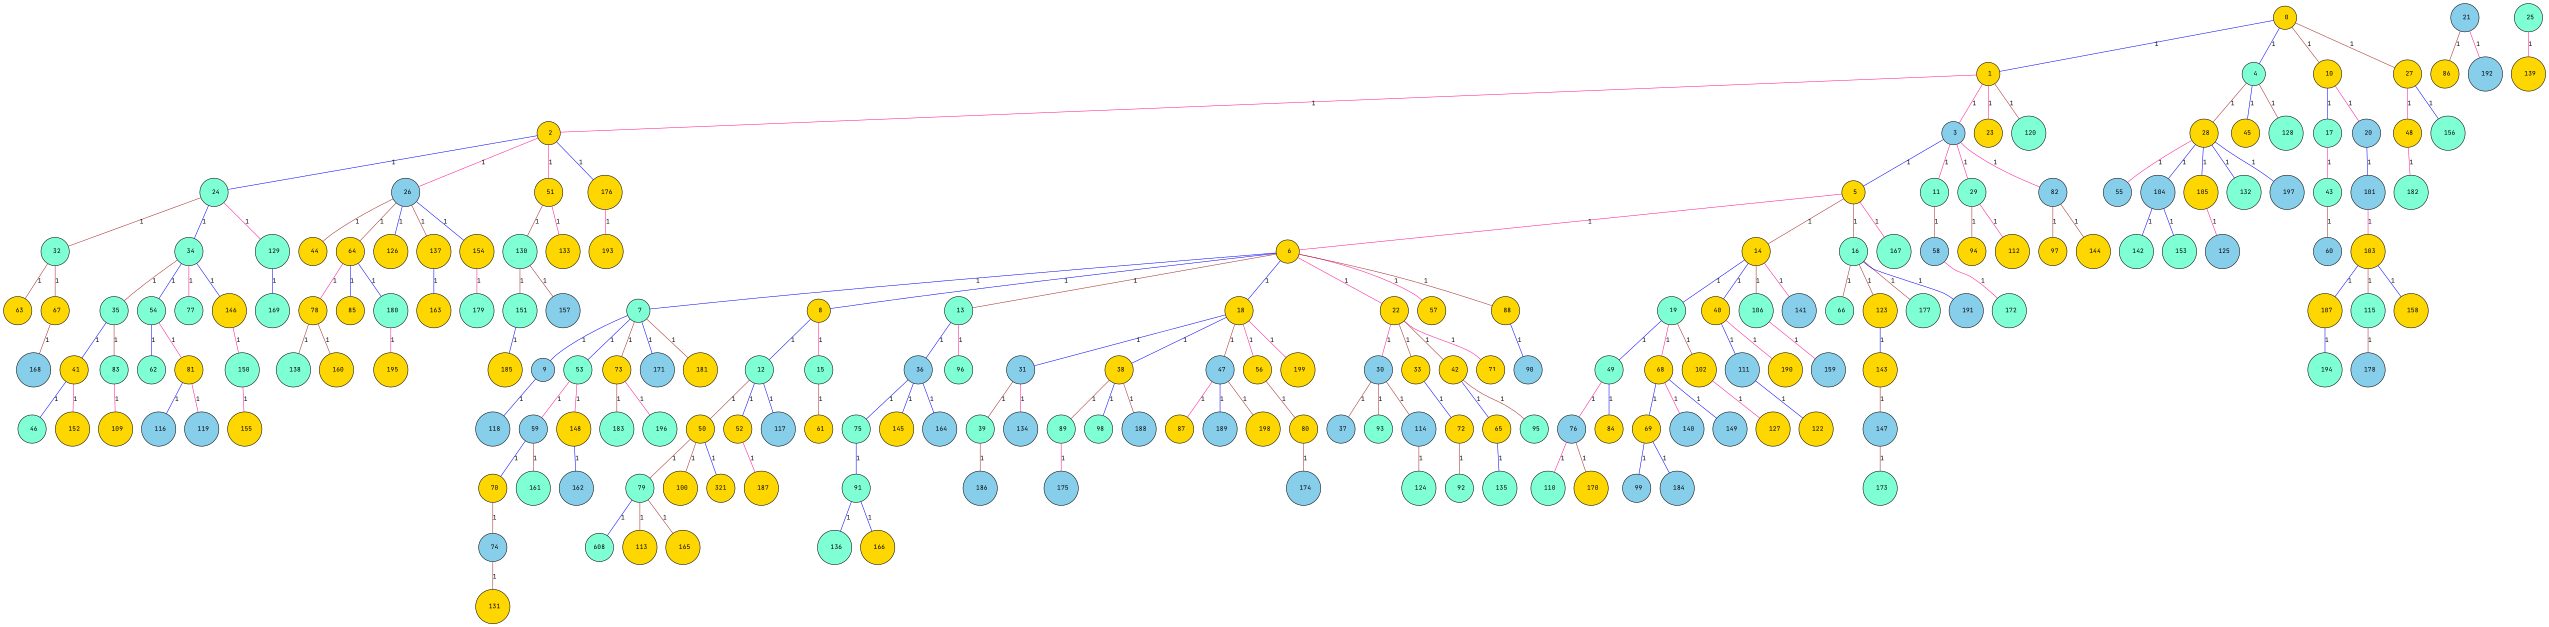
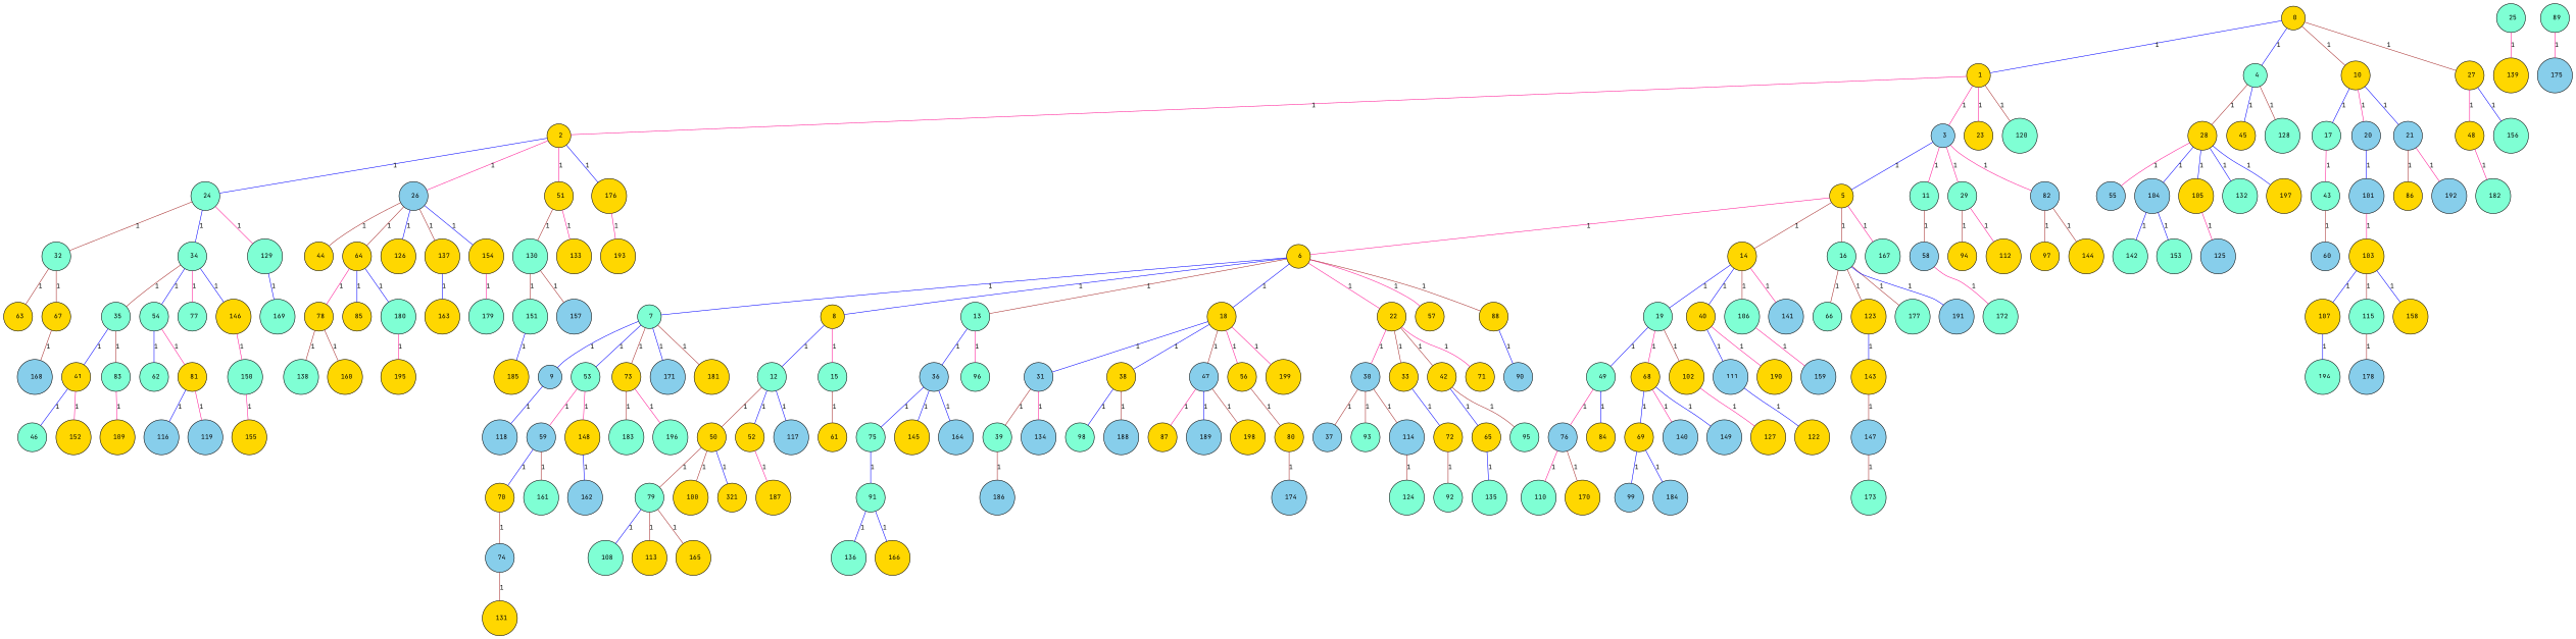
  graph {
    fixedsize="true;"
    fontname="JetBrains Mono"
    node [color=black fillcolor=gold fontname="JetBrains Mono" fontsize=12 hight=.12 shape=circle style=filled]
    edge [color=blue fontname="JetBrains Mono" fontsize=12]
    n1 [label=" 0" width=.12]
    n2 [label=" 1" width=.12]
    n3 [fillcolor=aquamarine label=" 4" width=.12]
    n4 [label=" 10" width=.12]
    n5 [label=" 27" width=.12]
    n6 [label=" 2" width=.12]
    n7 [fillcolor=skyblue label=" 3" width=.12]
    n8 [label=" 23" width=.12]
    n9 [fillcolor=aquamarine label=" 120" width=.12]
    n10 [label=" 28" width=.12]
    n11 [label=" 45" width=.12]
    n12 [fillcolor=aquamarine label=" 128" width=.12]
    n13 [fillcolor=aquamarine label=" 17" width=.12]
    n14 [fillcolor=skyblue label=" 20" width=.12]
    n15 [fillcolor=skyblue label=" 21" width=.12]
    n16 [label=" 48" width=.12]
    n17 [fillcolor=aquamarine label=" 156" width=.12]
    n18 [fillcolor=aquamarine label=" 24" width=.12]
    n19 [fillcolor=skyblue label=" 26" width=.12]
    n20 [label=" 51" width=.12]
    n21 [label=" 176" width=.12]
    n22 [label=" 5" width=.12]
    n23 [fillcolor=aquamarine label=" 11" width=.12]
    n24 [fillcolor=aquamarine label=" 29" width=.12]
    n25 [fillcolor=skyblue label=" 82" width=.12]
    n26 [fillcolor=aquamarine label=" 32" width=.12]
    n27 [fillcolor=aquamarine label=" 34" width=.12]
    n28 [fillcolor=aquamarine label=" 129" width=.12]
    n29 [label=" 44" width=.12]
    n30 [label=" 64" width=.12]
    n31 [label=" 126" width=.12]
    n32 [label=" 137" width=.12]
    n33 [label=" 154" width=.12]
    n34 [fillcolor=aquamarine label=" 130" width=.12]
    n35 [label=" 133" width=.12]
    n36 [label=" 193" width=.12]
    n37 [label=" 6" width=.12]
    n38 [label=" 14" width=.12]
    n39 [fillcolor=aquamarine label=" 16" width=.12]
    n40 [fillcolor=aquamarine label=" 167" width=.12]
    n41 [fillcolor=skyblue label=" 58" width=.12]
    n42 [label=" 94" width=.12]
    n43 [label=" 112" width=.12]
    n44 [label=" 97" width=.12]
    n45 [label=" 144" width=.12]
    n46 [fillcolor=skyblue label=" 55" width=.12]
    n47 [fillcolor=skyblue label=" 104" width=.12]
    n48 [label=" 105" width=.12]
    n49 [fillcolor=aquamarine label=" 132" width=.12]
-   n50 [fillcolor=skyblue label=" 197" width=.12]
+   n50 [label=" 197" width=.12]
    n51 [fillcolor=aquamarine label=" 7" width=.12]
    n52 [label=" 8" width=.12]
    n53 [fillcolor=aquamarine label=" 13" width=.12]
    n54 [label=" 18" width=.12]
    n55 [label=" 22" width=.12]
    n56 [label=" 57" width=.12]
    n57 [label=" 88" width=.12]
    n58 [fillcolor=aquamarine label=" 19" width=.12]
    n59 [label=" 40" width=.12]
    n60 [fillcolor=aquamarine label=" 106" width=.12]
    n61 [fillcolor=skyblue label=" 141" width=.12]
    n62 [fillcolor=aquamarine label=" 66" width=.12]
    n63 [label=" 123" width=.12]
    n64 [fillcolor=aquamarine label=" 177" width=.12]
    n65 [fillcolor=skyblue label=" 191" width=.12]
    n66 [fillcolor=skyblue label=" 9" width=.12]
    n67 [fillcolor=aquamarine label=" 53" width=.12]
    n68 [label=" 73" width=.12]
    n69 [fillcolor=skyblue label=" 171" width=.12]
    n70 [label=" 181" width=.12]
    n71 [fillcolor=aquamarine label=" 12" width=.12]
    n72 [fillcolor=aquamarine label=" 15" width=.12]
    n73 [fillcolor=skyblue label=" 36" width=.12]
    n74 [fillcolor=aquamarine label=" 96" width=.12]
    n75 [fillcolor=skyblue label=" 31" width=.12]
    n76 [label=" 38" width=.12]
    n77 [fillcolor=skyblue label=" 47" width=.12]
    n78 [label=" 56" width=.12]
    n79 [label=" 199" width=.12]
    n80 [fillcolor=skyblue label=" 30" width=.12]
    n81 [label=" 33" width=.12]
    n82 [label=" 42" width=.12]
    n83 [label=" 71" width=.12]
    n84 [fillcolor=skyblue label=" 90" width=.12]
    n85 [fillcolor=skyblue label=" 118" width=.12]
    n86 [fillcolor=skyblue label=" 59" width=.12]
    n87 [label=" 148" width=.12]
    n88 [fillcolor=aquamarine label=" 183" width=.12]
    n89 [fillcolor=aquamarine label=" 196" width=.12]
    n90 [label=" 50" width=.12]
    n91 [label=" 52" width=.12]
    n92 [fillcolor=skyblue label=" 117" width=.12]
    n93 [label=" 61" width=.12]
    n94 [fillcolor=aquamarine label=" 43" width=.12]
    n95 [fillcolor=skyblue label=" 101" width=.12]
    n96 [label=" 86" width=.12]
    n97 [fillcolor=skyblue label=" 192" width=.12]
    n98 [fillcolor=aquamarine label=" 172" width=.12]
    n99 [fillcolor=aquamarine label=" 79" width=.12]
    n100 [label=" 100" width=.12]
    n101 [label=321 width=.12]
    n102 [label=" 187" width=.12]
    n103 [fillcolor=aquamarine label=" 75" width=.12]
    n104 [label=" 145" width=.12]
    n105 [fillcolor=skyblue label=" 164" width=.12]
    n106 [fillcolor=aquamarine label=" 49" width=.12]
    n107 [label=" 68" width=.12]
    n108 [label=" 102" width=.12]
    n109 [fillcolor=skyblue label=" 111" width=.12]
    n110 [label=" 190" width=.12]
    n111 [fillcolor=skyblue label=" 159" width=.12]
    n112 [label=" 143" width=.12]
    n113 [fillcolor=skyblue label=" 60" width=.12]
    n114 [fillcolor=aquamarine label=" 25" width=.12]
    n115 [label=" 139" width=.12]
    n116 [fillcolor=aquamarine label=" 39" width=.12]
    n117 [fillcolor=skyblue label=" 134" width=.12]
    n118 [fillcolor=aquamarine label=" 89" width=.12]
    n119 [fillcolor=aquamarine label=" 98" width=.12]
    n120 [fillcolor=skyblue label=" 188" width=.12]
    n121 [label=" 87" width=.12]
    n122 [fillcolor=skyblue label=" 189" width=.12]
    n123 [label=" 198" width=.12]
    n124 [label=" 80" width=.12]
    n125 [fillcolor=skyblue label=" 76" width=.12]
    n126 [label=" 84" width=.12]
    n127 [label=" 69" width=.12]
    n128 [fillcolor=skyblue label=" 140" width=.12]
    n129 [fillcolor=skyblue label=" 149" width=.12]
    n130 [label=" 127" width=.12]
    n131 [label=" 103" width=.12]
    n132 [fillcolor=skyblue label=" 37" width=.12]
    n133 [fillcolor=aquamarine label=" 93" width=.12]
    n134 [fillcolor=skyblue label=" 114" width=.12]
    n135 [label=" 72" width=.12]
    n136 [label=" 65" width=.12]
    n137 [fillcolor=aquamarine label=" 95" width=.12]
    n138 [label=" 63" width=.12]
    n139 [label=" 67" width=.12]
    n140 [fillcolor=aquamarine label=" 35" width=.12]
    n141 [fillcolor=aquamarine label=" 54" width=.12]
    n142 [fillcolor=aquamarine label=" 77" width=.12]
    n143 [label=" 146" width=.12]
    n144 [fillcolor=aquamarine label=" 169" width=.12]
    n145 [label=" 78" width=.12]
    n146 [label=" 85" width=.12]
    n147 [fillcolor=aquamarine label=" 180" width=.12]
    n148 [label=" 163" width=.12]
    n149 [fillcolor=aquamarine label=" 179" width=.12]
    n150 [fillcolor=aquamarine label=" 182" width=.12]
    n151 [fillcolor=aquamarine label=" 142" width=.12]
    n152 [fillcolor=aquamarine label=" 153" width=.12]
    n153 [fillcolor=skyblue label=" 125" width=.12]
    n154 [fillcolor=aquamarine label=" 124" width=.12]
    n155 [fillcolor=skyblue label=" 186" width=.12]
    n156 [fillcolor=skyblue label=" 168" width=.12]
    n157 [fillcolor=aquamarine label=" 92" width=.12]
    n158 [label=" 41" width=.12]
    n159 [fillcolor=aquamarine label=" 83" width=.12]
    n160 [fillcolor=aquamarine label=" 62" width=.12]
    n161 [label=" 81" width=.12]
    n162 [fillcolor=aquamarine label=" 150" width=.12]
    n163 [fillcolor=aquamarine label=" 46" width=.12]
    n164 [label=" 152" width=.12]
    n165 [label=" 109" width=.12]
    n166 [fillcolor=aquamarine label=" 91" width=.12]
    n167 [fillcolor=skyblue label=" 175" width=.12]
    n168 [label=" 122" width=.12]
    n169 [fillcolor=aquamarine label=" 135" width=.12]
    n170 [fillcolor=aquamarine label=" 110" width=.12]
    n171 [label=" 170" width=.12]
-   n172 [fillcolor=aquamarine label=608 width=.12]
+   n172 [fillcolor=aquamarine label=" 108" width=.12]
    n173 [label=" 113" width=.12]
    n174 [label=" 165" width=.12]
    n175 [fillcolor=aquamarine label=" 151" width=.12]
    n176 [fillcolor=skyblue label=" 157" width=.12]
    n177 [label=" 70" width=.12]
    n178 [fillcolor=aquamarine label=" 161" width=.12]
    n179 [fillcolor=skyblue label=" 162" width=.12]
    n180 [fillcolor=skyblue label=" 116" width=.12]
    n181 [fillcolor=skyblue label=" 119" width=.12]
    n182 [fillcolor=skyblue label=" 174" width=.12]
    n183 [fillcolor=skyblue label=" 74" width=.12]
    n184 [fillcolor=aquamarine label=" 138" width=.12]
    n185 [label=" 160" width=.12]
    n186 [label=" 195" width=.12]
    n187 [fillcolor=skyblue label=" 99" width=.12]
    n188 [fillcolor=skyblue label=" 184" width=.12]
    n189 [label=" 131" width=.12]
    n190 [fillcolor=aquamarine label=" 136" width=.12]
    n191 [label=" 166" width=.12]
    n192 [label=" 107" width=.12]
    n193 [fillcolor=aquamarine label=" 115" width=.12]
    n194 [label=" 158" width=.12]
    n195 [fillcolor=aquamarine label=" 194" width=.12]
    n196 [fillcolor=skyblue label=" 178" width=.12]
    n197 [fillcolor=skyblue label=" 147" width=.12]
    n198 [label=" 185" width=.12]
    n199 [fillcolor=aquamarine label=" 173" width=.12]
    n200 [label=" 155" width=.12]
    n1 -- n2 [label=1]
    n1 -- n3 [label=1]
    n1 -- n4 [color=brown label=1]
    n1 -- n5 [color=brown label=1]
    n2 -- n6 [color=deeppink label=1]
    n2 -- n7 [color=deeppink label=1]
    n2 -- n8 [color=deeppink label=1]
    n2 -- n9 [color=brown label=1]
    n3 -- n10 [color=brown label=1]
    n3 -- n11 [label=1]
    n3 -- n12 [color=brown label=1]
    n4 -- n13 [label=1]
    n4 -- n14 [color=deeppink label=1]
+   n4 -- n15 [label=1]
    n5 -- n16 [color=deeppink label=1]
    n5 -- n17 [label=1]
    n6 -- n18 [label=1]
    n6 -- n19 [color=deeppink label=1]
    n6 -- n20 [color=deeppink label=1]
    n6 -- n21 [label=1]
    n7 -- n22 [label=1]
    n7 -- n23 [color=deeppink label=1]
    n7 -- n24 [color=deeppink label=1]
    n7 -- n25 [color=deeppink label=1]
    n10 -- n46 [color=deeppink label=1]
    n10 -- n47 [label=1]
    n10 -- n48 [label=1]
    n10 -- n49 [label=1]
    n10 -- n50 [label=1]
    n13 -- n94 [color=deeppink label=1]
    n14 -- n95 [label=1]
    n15 -- n96 [color=brown label=1]
    n15 -- n97 [color=deeppink label=1]
    n16 -- n150 [color=deeppink label=1]
    n18 -- n26 [color=brown label=1]
    n18 -- n27 [label=1]
    n18 -- n28 [color=deeppink label=1]
    n19 -- n29 [color=brown label=1]
    n19 -- n30 [color=brown label=1]
    n19 -- n31 [label=1]
    n19 -- n32 [color=brown label=1]
    n19 -- n33 [label=1]
    n20 -- n34 [color=brown label=1]
    n20 -- n35 [color=deeppink label=1]
    n21 -- n36 [color=deeppink label=1]
    n22 -- n37 [color=deeppink label=1]
    n22 -- n38 [color=brown label=1]
    n22 -- n39 [color=brown label=1]
    n22 -- n40 [color=deeppink label=1]
    n23 -- n41 [color=brown label=1]
    n24 -- n42 [color=brown label=1]
    n24 -- n43 [color=deeppink label=1]
    n25 -- n44 [color=brown label=1]
    n25 -- n45 [color=brown label=1]
    n26 -- n138 [color=brown label=1]
    n26 -- n139 [color=brown label=1]
    n27 -- n140 [color=brown label=1]
    n27 -- n141 [label=1]
    n27 -- n142 [color=deeppink label=1]
    n27 -- n143 [label=1]
    n28 -- n144 [label=1]
    n30 -- n145 [color=deeppink label=1]
    n30 -- n146 [label=1]
    n30 -- n147 [label=1]
    n32 -- n148 [label=1]
    n33 -- n149 [color=deeppink label=1]
    n34 -- n175 [color=brown label=1]
    n34 -- n176 [color=brown label=1]
    n37 -- n51 [label=1]
    n37 -- n52 [label=1]
    n37 -- n53 [color=brown label=1]
    n37 -- n54 [label=1]
    n37 -- n55 [color=deeppink label=1]
    n37 -- n56 [color=deeppink label=1]
    n37 -- n57 [color=brown label=1]
    n38 -- n58 [label=1]
    n38 -- n59 [label=1]
    n38 -- n60 [color=brown label=1]
    n38 -- n61 [color=deeppink label=1]
    n39 -- n62 [color=brown label=1]
    n39 -- n63 [color=brown label=1]
    n39 -- n64 [color=brown label=1]
    n39 -- n65 [label=1]
    n41 -- n98 [color=deeppink label=1]
    n47 -- n151 [label=1]
    n47 -- n152 [label=1]
    n48 -- n153 [color=deeppink label=1]
    n51 -- n66 [label=1]
    n51 -- n67 [label=1]
    n51 -- n68 [color=brown label=1]
    n51 -- n69 [label=1]
    n51 -- n70 [color=brown label=1]
    n52 -- n71 [label=1]
    n52 -- n72 [color=deeppink label=1]
    n53 -- n73 [label=1]
    n53 -- n74 [color=deeppink label=1]
    n54 -- n75 [label=1]
    n54 -- n76 [label=1]
    n54 -- n77 [color=brown label=1]
    n54 -- n78 [color=deeppink label=1]
    n54 -- n79 [color=deeppink label=1]
    n55 -- n80 [color=deeppink label=1]
    n55 -- n81 [color=brown label=1]
    n55 -- n82 [color=brown label=1]
    n55 -- n83 [color=deeppink label=1]
    n57 -- n84 [label=1]
    n58 -- n106 [label=1]
    n58 -- n107 [color=deeppink label=1]
    n58 -- n108 [color=brown label=1]
    n59 -- n109 [label=1]
    n59 -- n110 [color=deeppink label=1]
    n60 -- n111 [color=deeppink label=1]
    n63 -- n112 [label=1]
    n66 -- n85 [label=1]
    n67 -- n86 [color=deeppink label=1]
    n67 -- n87 [color=deeppink label=1]
    n68 -- n88 [color=brown label=1]
    n68 -- n89 [color=deeppink label=1]
    n71 -- n90 [color=brown label=1]
    n71 -- n91 [label=1]
    n71 -- n92 [label=1]
    n72 -- n93 [color=brown label=1]
    n73 -- n103 [label=1]
    n73 -- n104 [label=1]
    n73 -- n105 [label=1]
    n75 -- n116 [color=brown label=1]
    n75 -- n117 [color=deeppink label=1]
-   n76 -- n118 [color=brown label=1]
    n76 -- n119 [label=1]
    n76 -- n120 [color=brown label=1]
    n77 -- n121 [color=deeppink label=1]
    n77 -- n122 [label=1]
    n77 -- n123 [color=brown label=1]
    n78 -- n124 [color=brown label=1]
    n80 -- n132 [color=brown label=1]
    n80 -- n133 [color=brown label=1]
    n80 -- n134 [color=brown label=1]
    n81 -- n135 [label=1]
    n82 -- n136 [label=1]
    n82 -- n137 [color=brown label=1]
    n86 -- n177 [label=1]
    n86 -- n178 [color=brown label=1]
    n87 -- n179 [label=1]
    n90 -- n99 [color=brown label=1]
    n90 -- n100 [color=brown label=1]
    n90 -- n101 [label=1]
    n91 -- n102 [color=deeppink label=1]
    n94 -- n113 [color=brown label=1]
    n95 -- n131 [color=deeppink label=1]
    n99 -- n172 [label=1]
    n99 -- n173 [color=brown label=1]
    n99 -- n174 [color=brown label=1]
    n103 -- n166 [label=1]
    n106 -- n125 [color=deeppink label=1]
    n106 -- n126 [label=1]
    n107 -- n127 [label=1]
    n107 -- n128 [color=deeppink label=1]
    n107 -- n129 [label=1]
    n108 -- n130 [color=deeppink label=1]
    n109 -- n168 [label=1]
    n112 -- n197 [color=brown label=1]
    n114 -- n115 [color=deeppink label=1]
    n116 -- n155 [color=brown label=1]
    n118 -- n167 [color=deeppink label=1]
    n124 -- n182 [color=brown label=1]
    n125 -- n170 [color=deeppink label=1]
    n125 -- n171 [color=brown label=1]
    n127 -- n187 [label=1]
    n127 -- n188 [label=1]
    n131 -- n192 [label=1]
    n131 -- n193 [color=brown label=1]
    n131 -- n194 [label=1]
    n134 -- n154 [color=brown label=1]
    n135 -- n157 [color=brown label=1]
    n136 -- n169 [label=1]
    n139 -- n156 [color=brown label=1]
    n140 -- n158 [label=1]
    n140 -- n159 [color=brown label=1]
    n141 -- n160 [label=1]
    n141 -- n161 [color=deeppink label=1]
    n143 -- n162 [color=deeppink label=1]
    n145 -- n184 [color=brown label=1]
    n145 -- n185 [color=brown label=1]
    n147 -- n186 [color=deeppink label=1]
    n158 -- n163 [label=1]
    n158 -- n164 [color=deeppink label=1]
    n159 -- n165 [color=deeppink label=1]
    n161 -- n180 [label=1]
    n161 -- n181 [color=deeppink label=1]
    n162 -- n200 [color=deeppink label=1]
    n166 -- n190 [label=1]
    n166 -- n191 [label=1]
    n175 -- n198 [label=1]
    n177 -- n183 [color=brown label=1]
    n183 -- n189 [color=brown label=1]
    n192 -- n195 [label=1]
    n193 -- n196 [color=brown label=1]
    n197 -- n199 [color=brown label=1]
  }
